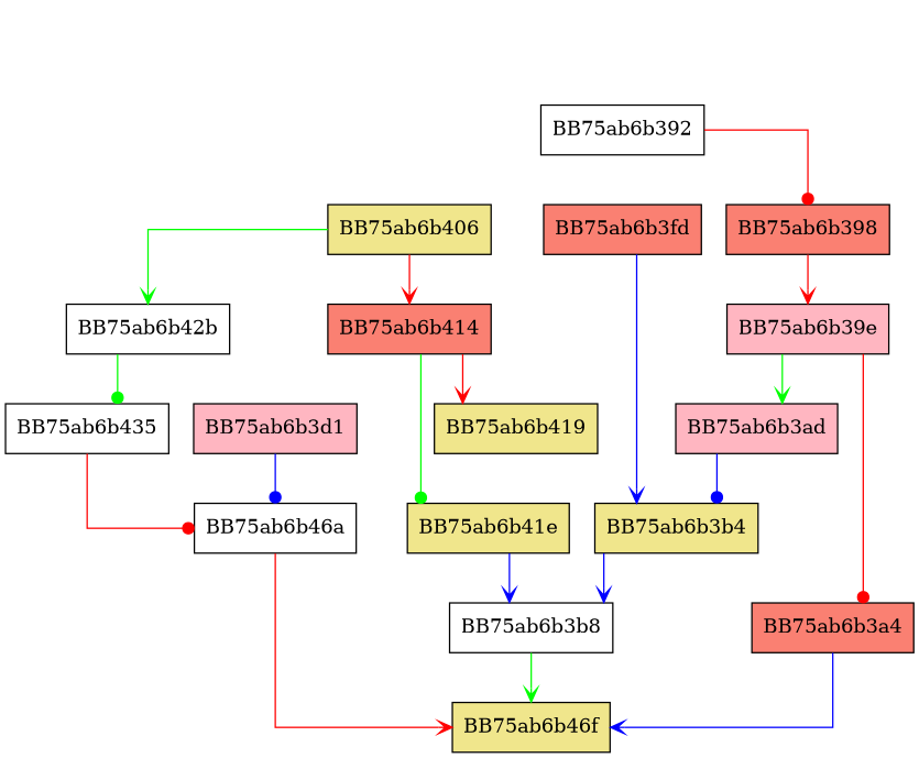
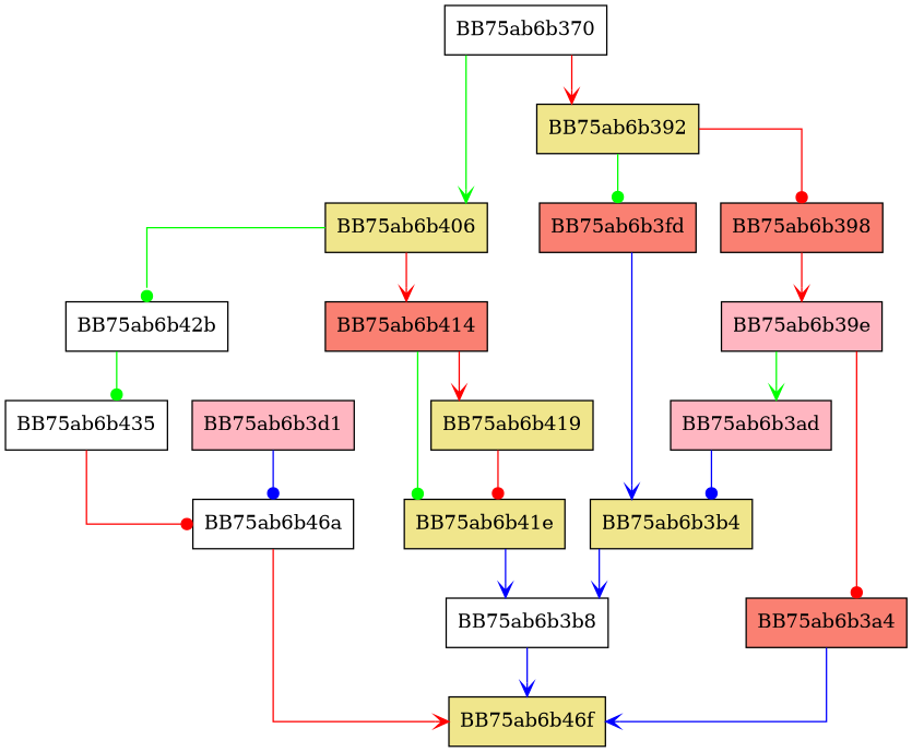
  digraph {
    splines=ortho
    node [fillcolor=khaki shape=box style=filled]
    edge [arrowhead=vee color=red]
+   BB75ab6b370 [fillcolor=white]
    BB75ab6b406
-   BB75ab6b392 [fillcolor=white]
+   BB75ab6b392
    BB75ab6b42b [fillcolor=white]
    BB75ab6b414 [fillcolor=salmon]
    BB75ab6b3fd [fillcolor=salmon]
    BB75ab6b398 [fillcolor=salmon]
    BB75ab6b435 [fillcolor=white]
    BB75ab6b41e
    BB75ab6b419
    BB75ab6b3b4
    BB75ab6b39e [fillcolor=lightpink]
    BB75ab6b3b8 [fillcolor=white]
    BB75ab6b3d1 [fillcolor=lightpink]
    BB75ab6b46a [fillcolor=white]
    BB75ab6b3ad [fillcolor=lightpink]
    BB75ab6b3a4 [fillcolor=salmon]
    BB75ab6b46f
-   BB75ab6b406 -> BB75ab6b42b [color=green]
+   BB75ab6b370 -> BB75ab6b406 [color=green]
+   BB75ab6b370 -> BB75ab6b392
+   BB75ab6b406 -> BB75ab6b42b [arrowhead=dot color=green]
    BB75ab6b406 -> BB75ab6b414
+   BB75ab6b392 -> BB75ab6b3fd [arrowhead=dot color=green]
    BB75ab6b392 -> BB75ab6b398 [arrowhead=dot]
    BB75ab6b42b -> BB75ab6b435 [arrowhead=dot color=green]
    BB75ab6b414 -> BB75ab6b41e [arrowhead=dot color=green]
    BB75ab6b414 -> BB75ab6b419
    BB75ab6b3fd -> BB75ab6b3b4 [color=blue]
    BB75ab6b398 -> BB75ab6b39e
    BB75ab6b435 -> BB75ab6b46a [arrowhead=dot]
    BB75ab6b41e -> BB75ab6b3b8 [color=blue]
+   BB75ab6b419 -> BB75ab6b41e [arrowhead=dot]
    BB75ab6b3b4 -> BB75ab6b3b8 [color=blue]
    BB75ab6b39e -> BB75ab6b3ad [color=green]
    BB75ab6b39e -> BB75ab6b3a4 [arrowhead=dot]
-   BB75ab6b3b8 -> BB75ab6b46f [color=green]
+   BB75ab6b3b8 -> BB75ab6b46f [color=blue]
    BB75ab6b3d1 -> BB75ab6b46a [arrowhead=dot color=blue]
    BB75ab6b46a -> BB75ab6b46f
    BB75ab6b3ad -> BB75ab6b3b4 [arrowhead=dot color=blue]
    BB75ab6b3a4 -> BB75ab6b46f [color=blue]
  }
